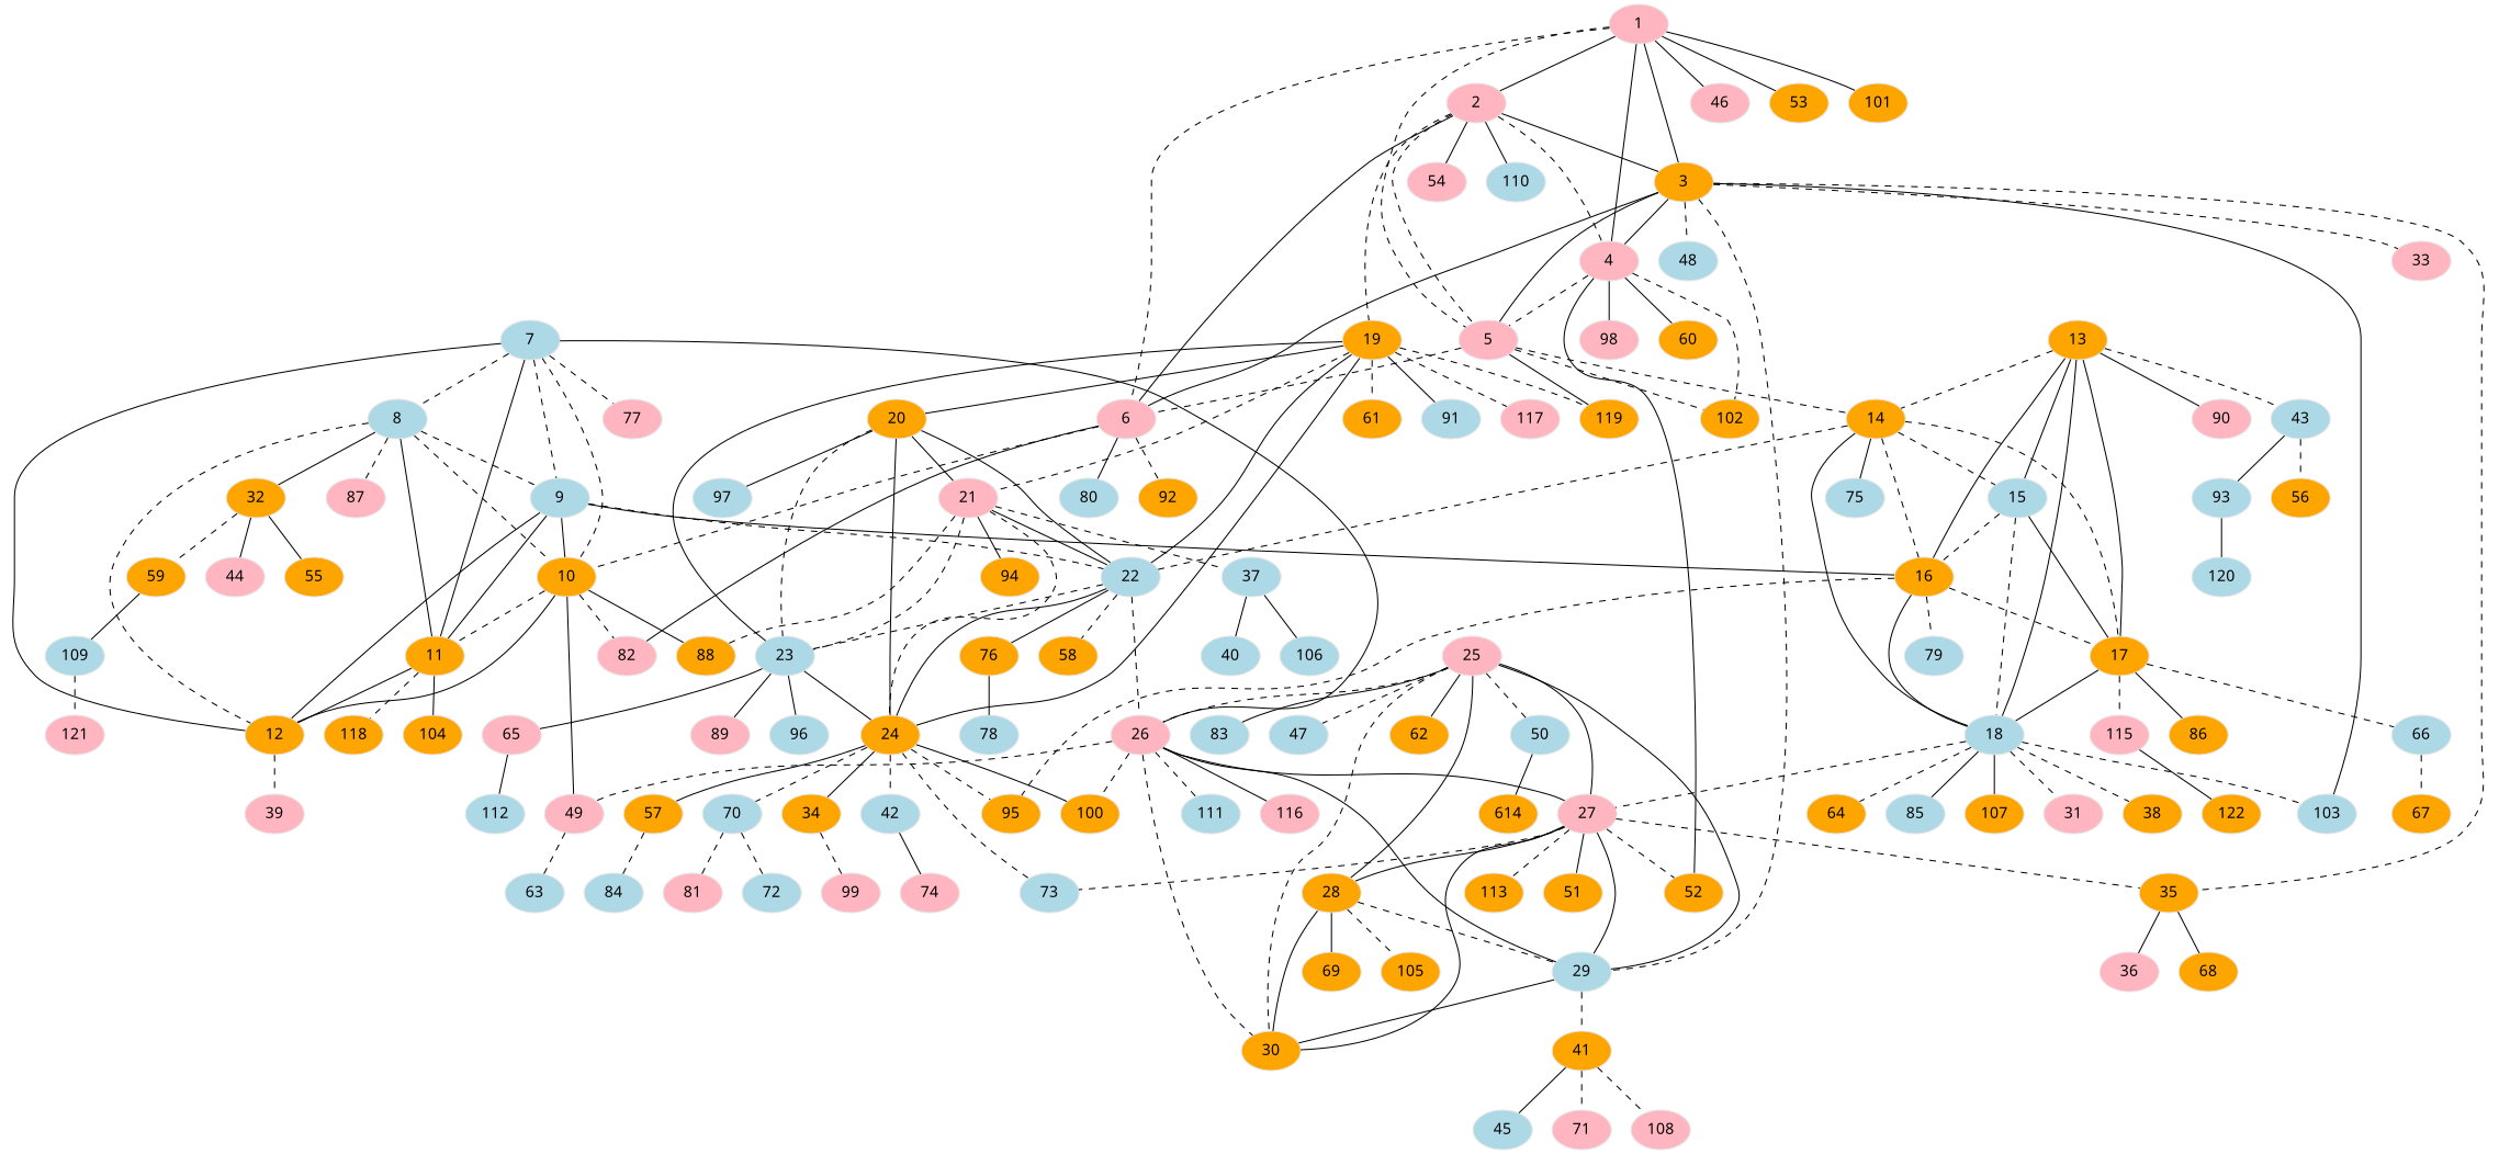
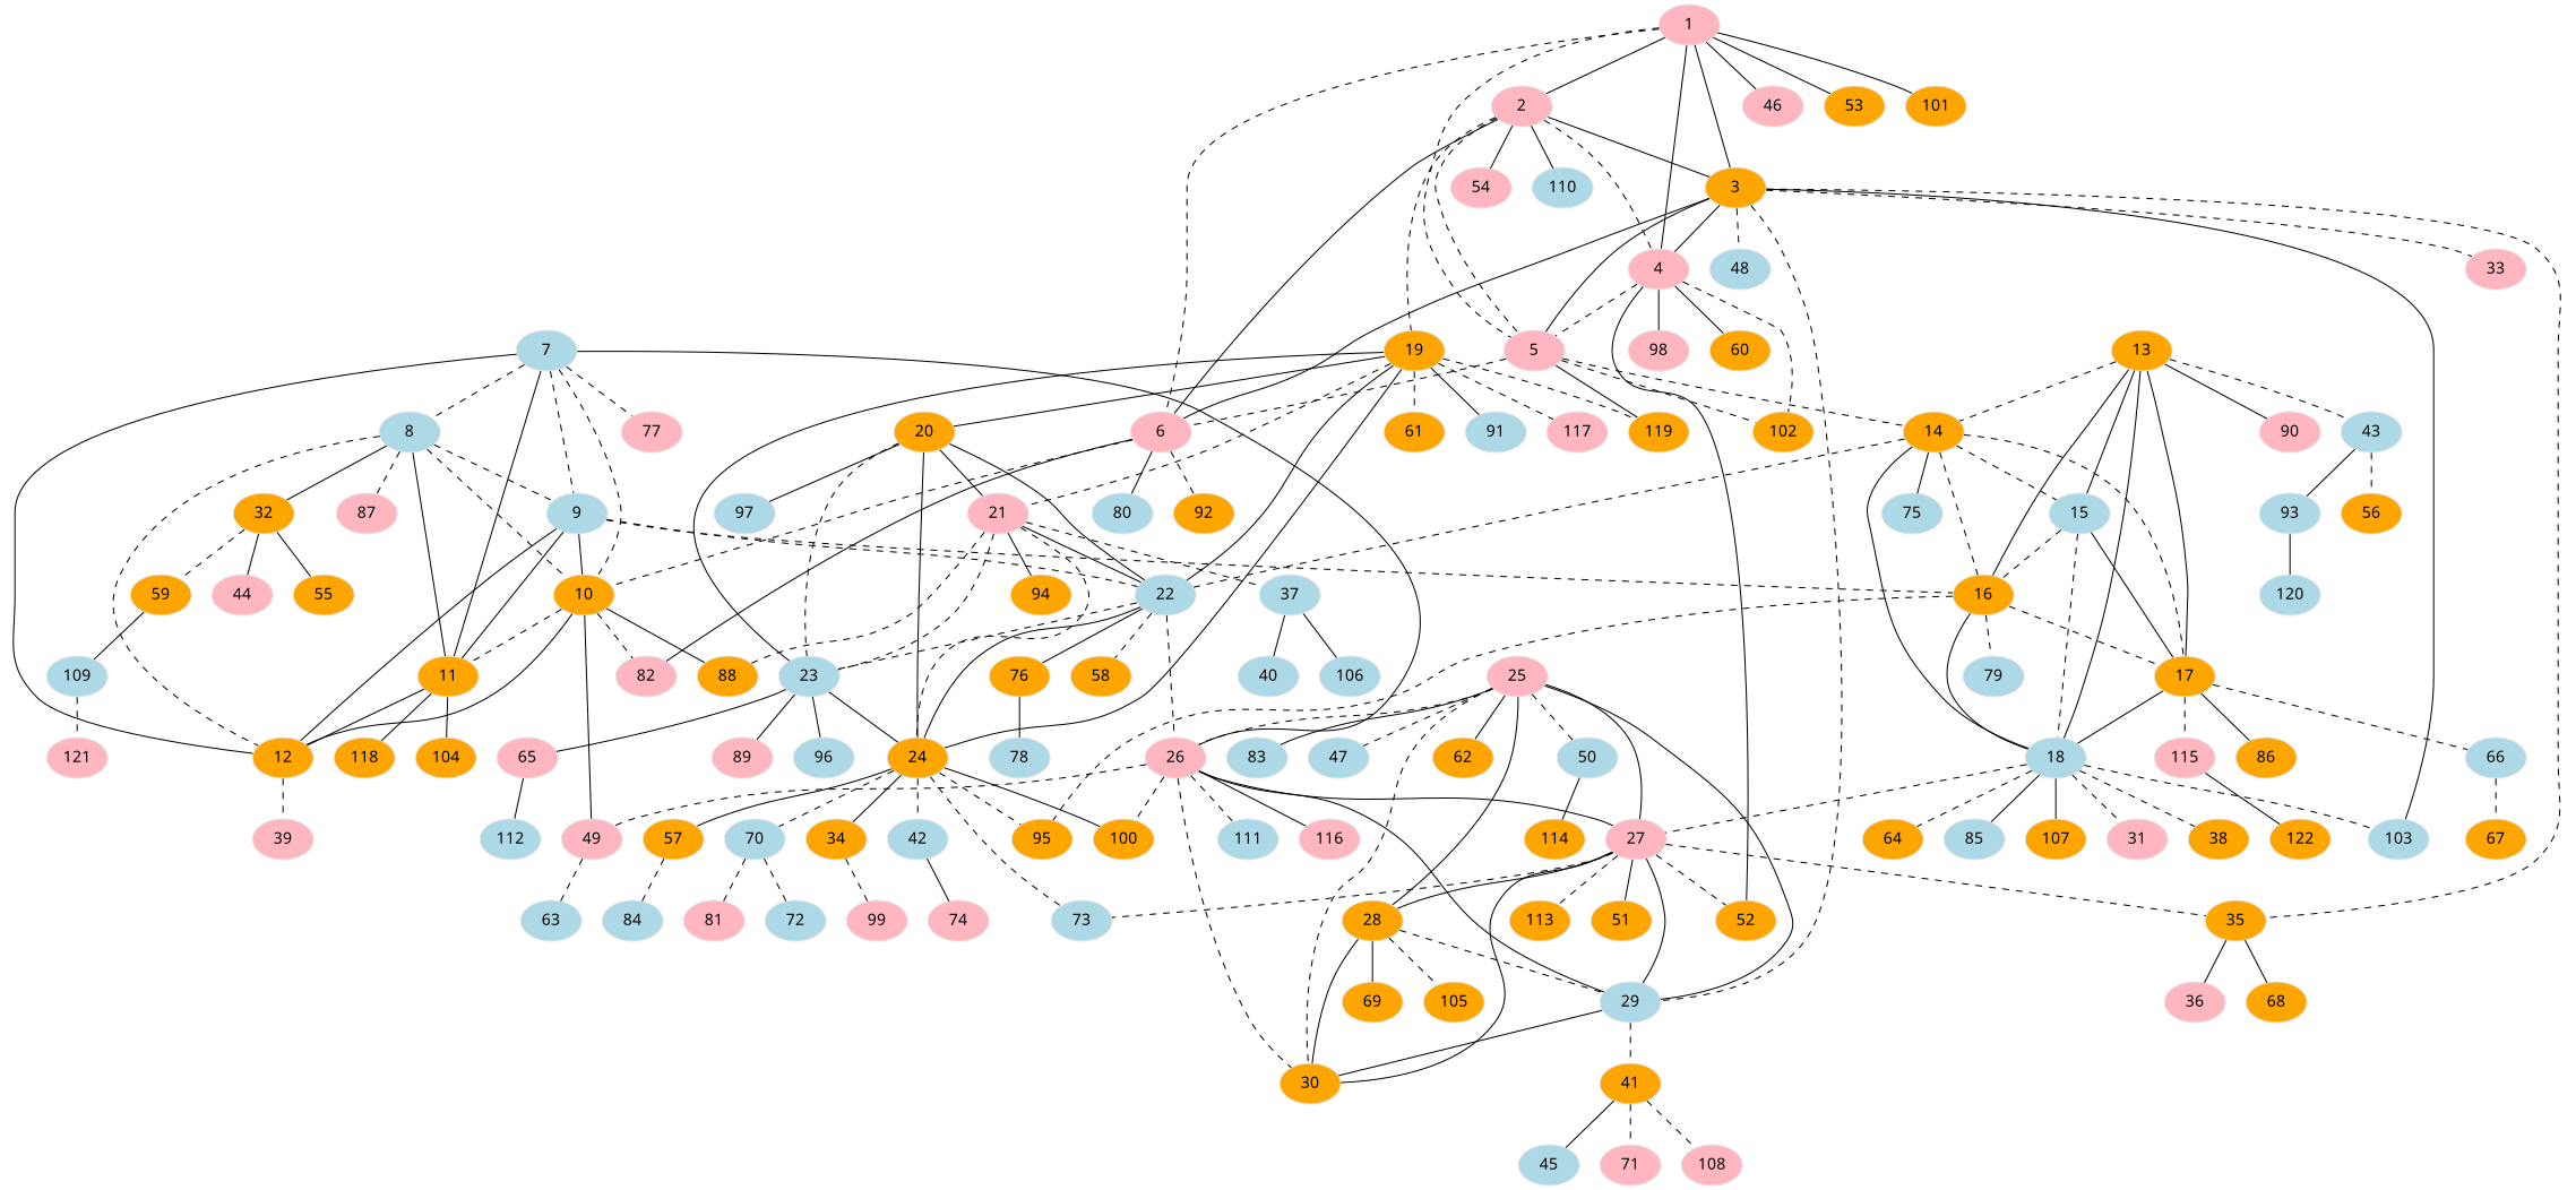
  graph {
    fontname="Noto Sans"
    node [color=gray90 fillcolor=orange fontname="Noto Sans" style=filled]
    edge [fontname="Noto Sans" style=solid]
    1 [fillcolor=lightpink]
    2 [fillcolor=lightpink]
    3
    4 [fillcolor=lightpink]
    5 [fillcolor=lightpink]
    6 [fillcolor=lightpink]
    46 [fillcolor=lightpink]
    53
    101
    19
    54 [fillcolor=lightpink]
    110 [fillcolor=lightblue]
    29 [fillcolor=lightblue]
    33 [fillcolor=lightpink]
    35
    48 [fillcolor=lightblue]
    103 [fillcolor=lightblue]
    52
    60
    98 [fillcolor=lightpink]
    102
    14
    119
    10
    80 [fillcolor=lightblue]
    82 [fillcolor=lightpink]
    92
    22 [fillcolor=lightblue]
    20
    21 [fillcolor=lightpink]
    23 [fillcolor=lightblue]
    24
    61
    91 [fillcolor=lightblue]
    117 [fillcolor=lightpink]
    30
    41
    36 [fillcolor=lightpink]
    68
    77 [fillcolor=lightpink]
    16
    15 [fillcolor=lightblue]
    17
    18 [fillcolor=lightblue]
    75 [fillcolor=lightblue]
    11
    12
    49 [fillcolor=lightpink]
    88
    7 [fillcolor=lightblue]
    8 [fillcolor=lightblue]
    9 [fillcolor=lightblue]
    26 [fillcolor=lightpink]
    32
    87 [fillcolor=lightpink]
    104
    118
    39 [fillcolor=lightpink]
    27 [fillcolor=lightpink]
    100
    111 [fillcolor=lightblue]
    116 [fillcolor=lightpink]
    44 [fillcolor=lightpink]
    55
    59
    79 [fillcolor=lightblue]
    95
    58
    76
    63 [fillcolor=lightblue]
    13
    43 [fillcolor=lightblue]
    90 [fillcolor=lightpink]
    66 [fillcolor=lightblue]
    86
    115 [fillcolor=lightpink]
    31 [fillcolor=lightpink]
    38
    64
    85 [fillcolor=lightblue]
    107
    56
    93 [fillcolor=lightblue]
    67
    122
    73 [fillcolor=lightblue]
    28
    51
    113
    97 [fillcolor=lightblue]
    37 [fillcolor=lightblue]
    94
    65 [fillcolor=lightpink]
    89 [fillcolor=lightpink]
    96 [fillcolor=lightblue]
    34
    42 [fillcolor=lightblue]
    57
    70 [fillcolor=lightblue]
    40 [fillcolor=lightblue]
    106 [fillcolor=lightblue]
    78 [fillcolor=lightblue]
    112 [fillcolor=lightblue]
    99 [fillcolor=lightpink]
    74 [fillcolor=lightpink]
    84 [fillcolor=lightblue]
    72 [fillcolor=lightblue]
    81 [fillcolor=lightpink]
    25 [fillcolor=lightpink]
    47 [fillcolor=lightblue]
    50 [fillcolor=lightblue]
    62
    83 [fillcolor=lightblue]
    69
    105
-   114 [label=614]
+   114
    45 [fillcolor=lightblue]
    71 [fillcolor=lightpink]
    108 [fillcolor=lightpink]
    109 [fillcolor=lightblue]
    120 [fillcolor=lightblue]
    121 [fillcolor=lightpink]
    1 -- 2
    1 -- 3
    1 -- 4
    1 -- 5 [style=dashed]
    1 -- 6 [style=dashed]
    1 -- 46
    1 -- 53
    1 -- 101
    2 -- 3
    2 -- 4 [style=dashed]
    2 -- 5 [style=dashed]
    2 -- 6
    2 -- 19 [style=dashed]
    2 -- 54
    2 -- 110
    3 -- 4
    3 -- 5
    3 -- 6
    3 -- 29 [style=dashed]
    3 -- 33 [style=dashed]
    3 -- 35 [style=dashed]
    3 -- 48 [style=dashed]
    3 -- 103
    4 -- 5 [style=dashed]
    4 -- 52
    4 -- 60
    4 -- 98
    4 -- 102 [style=dashed]
    5 -- 6 [style=dashed]
    5 -- 102 [style=dashed]
    5 -- 14 [style=dashed]
    5 -- 119
    6 -- 10 [style=dashed]
    6 -- 80
    6 -- 82
    6 -- 92 [style=dashed]
    19 -- 119 [style=dashed]
    19 -- 22
    19 -- 20
    19 -- 21 [style=dashed]
    19 -- 23
    19 -- 24
    19 -- 61 [style=dashed]
    19 -- 91
    19 -- 117 [style=dashed]
    29 -- 30
    29 -- 41 [style=dashed]
    35 -- 36
    35 -- 68
    14 -- 22 [style=dashed]
    14 -- 16 [style=dashed]
    14 -- 15 [style=dashed]
    14 -- 17 [style=dashed]
    14 -- 18
    14 -- 75
    10 -- 82 [style=dashed]
    10 -- 11 [style=dashed]
    10 -- 12
    10 -- 49
    10 -- 88
    22 -- 23 [style=dashed]
    22 -- 24
    22 -- 26 [style=dashed]
    22 -- 58 [style=dashed]
    22 -- 76
    20 -- 22
    20 -- 21
    20 -- 23 [style=dashed]
    20 -- 24
    20 -- 97
    21 -- 22
    21 -- 23 [style=dashed]
    21 -- 24 [style=dashed]
    21 -- 88 [style=dashed]
    21 -- 37 [style=dashed]
    21 -- 94
    23 -- 24
    23 -- 65
    23 -- 89
    23 -- 96
    24 -- 100
    24 -- 95 [style=dashed]
    24 -- 73 [style=dashed]
    24 -- 34
    24 -- 42 [style=dashed]
    24 -- 57
    24 -- 70 [style=dashed]
    41 -- 45
    41 -- 71 [style=dashed]
    41 -- 108 [style=dashed]
    16 -- 17 [style=dashed]
    16 -- 18
    16 -- 79 [style=dashed]
    16 -- 95 [style=dashed]
    15 -- 16 [style=dashed]
    15 -- 17
    15 -- 18 [style=dashed]
    17 -- 18
    17 -- 66 [style=dashed]
    17 -- 86
    17 -- 115 [style=dashed]
    18 -- 103 [style=dashed]
    18 -- 27 [style=dashed]
    18 -- 31 [style=dashed]
    18 -- 38 [style=dashed]
    18 -- 64 [style=dashed]
    18 -- 85
    18 -- 107
    11 -- 12
    11 -- 104
-   11 -- 118 [style=dashed]
+   11 -- 118
    12 -- 39 [style=dashed]
    49 -- 63 [style=dashed]
    7 -- 10 [style=dashed]
    7 -- 77 [style=dashed]
    7 -- 11
    7 -- 12
    7 -- 8 [style=dashed]
    7 -- 9 [style=dashed]
    7 -- 26
    8 -- 10 [style=dashed]
    8 -- 11
    8 -- 12 [style=dashed]
    8 -- 9 [style=dashed]
    8 -- 32
    8 -- 87 [style=dashed]
    9 -- 10
    9 -- 22 [style=dashed]
-   9 -- 16
+   9 -- 16 [style=dashed]
    9 -- 11
    9 -- 12
    26 -- 29
    26 -- 30 [style=dashed]
    26 -- 49 [style=dashed]
    26 -- 27
    26 -- 100 [style=dashed]
    26 -- 111 [style=dashed]
    26 -- 116
    32 -- 44
    32 -- 55
    32 -- 59 [style=dashed]
    27 -- 29
    27 -- 35 [style=dashed]
    27 -- 52 [style=dashed]
    27 -- 30
    27 -- 73 [style=dashed]
    27 -- 28
    27 -- 51
    27 -- 113 [style=dashed]
    59 -- 109
    76 -- 78
    13 -- 14 [style=dashed]
    13 -- 16
    13 -- 15
    13 -- 17
    13 -- 18
    13 -- 43 [style=dashed]
    13 -- 90
    43 -- 56 [style=dashed]
    43 -- 93
    66 -- 67 [style=dashed]
    115 -- 122
    93 -- 120
    28 -- 29 [style=dashed]
    28 -- 30
    28 -- 69
    28 -- 105 [style=dashed]
    37 -- 40
    37 -- 106
    65 -- 112
    34 -- 99 [style=dashed]
    42 -- 74
    57 -- 84 [style=dashed]
    70 -- 72 [style=dashed]
    70 -- 81 [style=dashed]
    25 -- 29
    25 -- 30 [style=dashed]
    25 -- 26 [style=dashed]
    25 -- 27
    25 -- 28
    25 -- 47 [style=dashed]
    25 -- 50 [style=dashed]
    25 -- 62
    25 -- 83
    50 -- 114
    109 -- 121 [style=dashed]
  }
